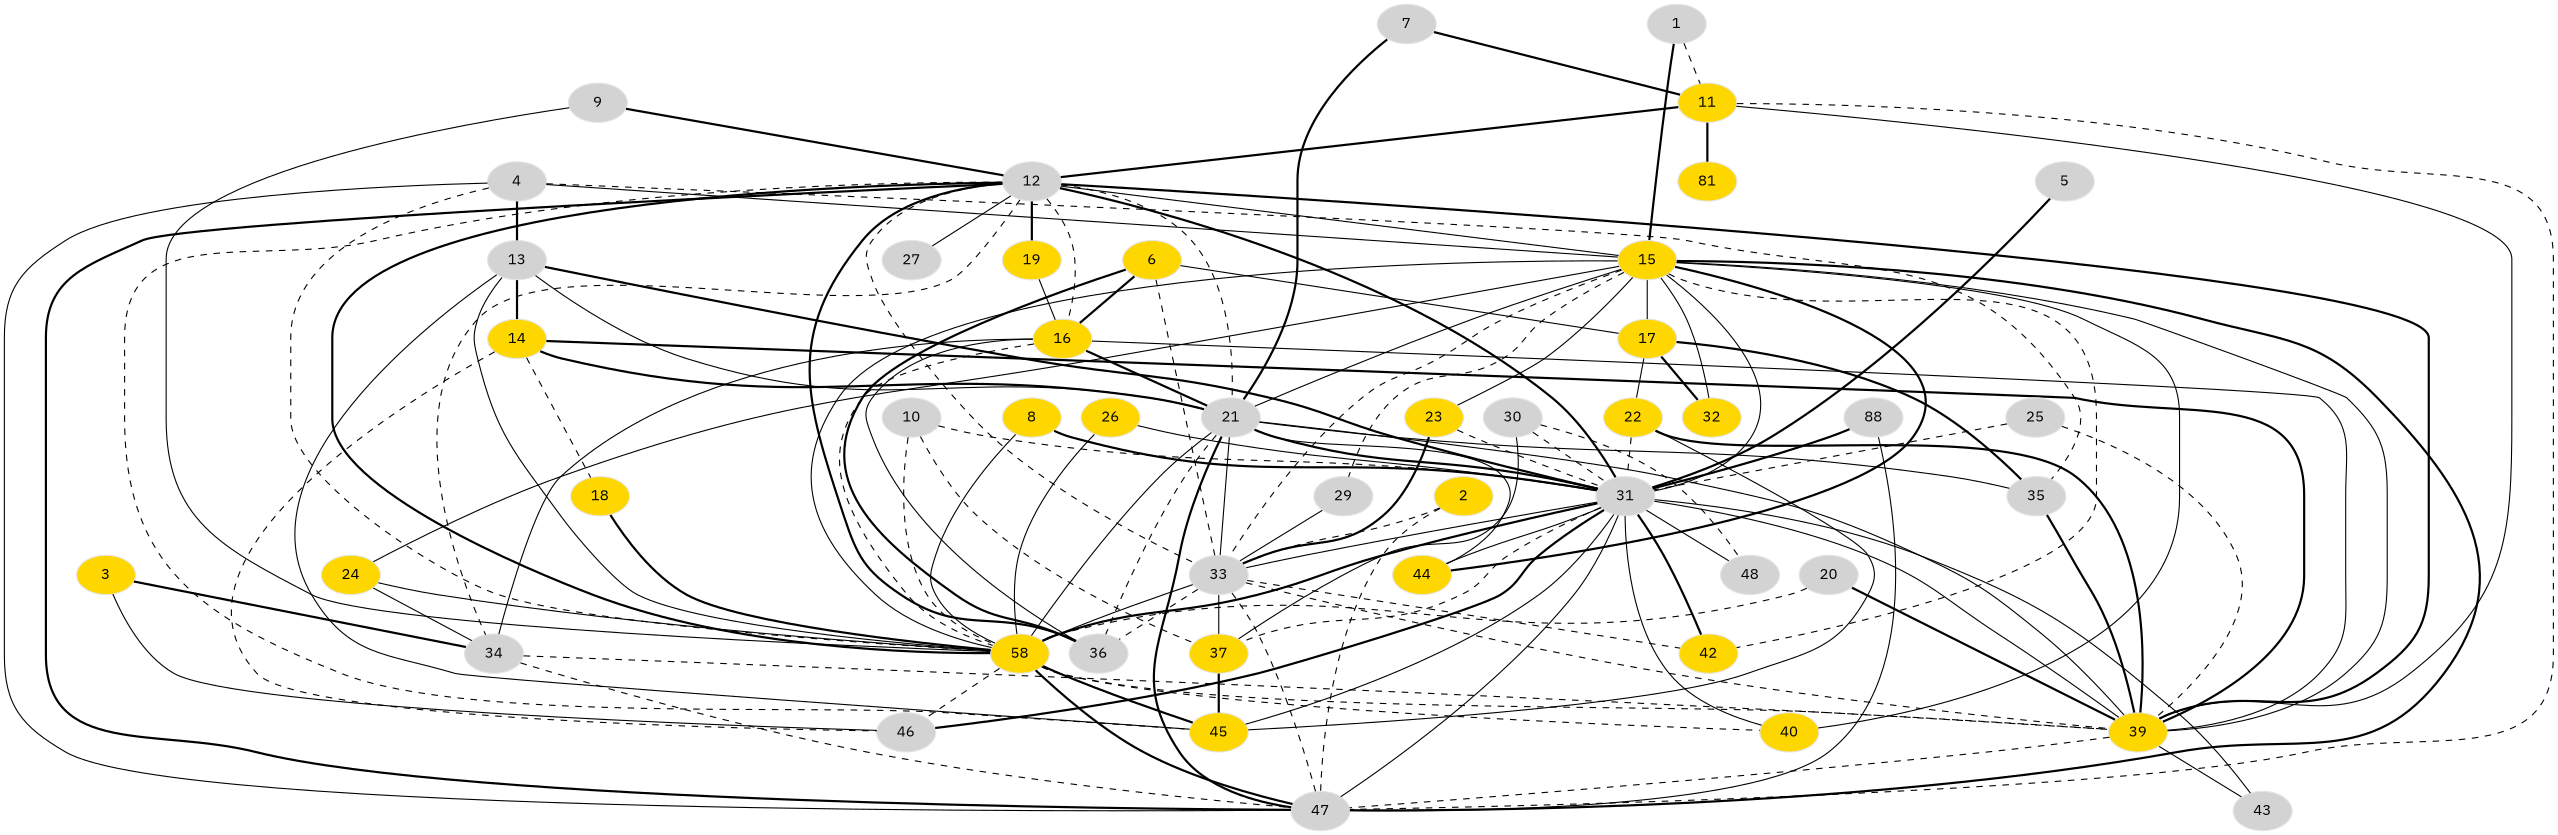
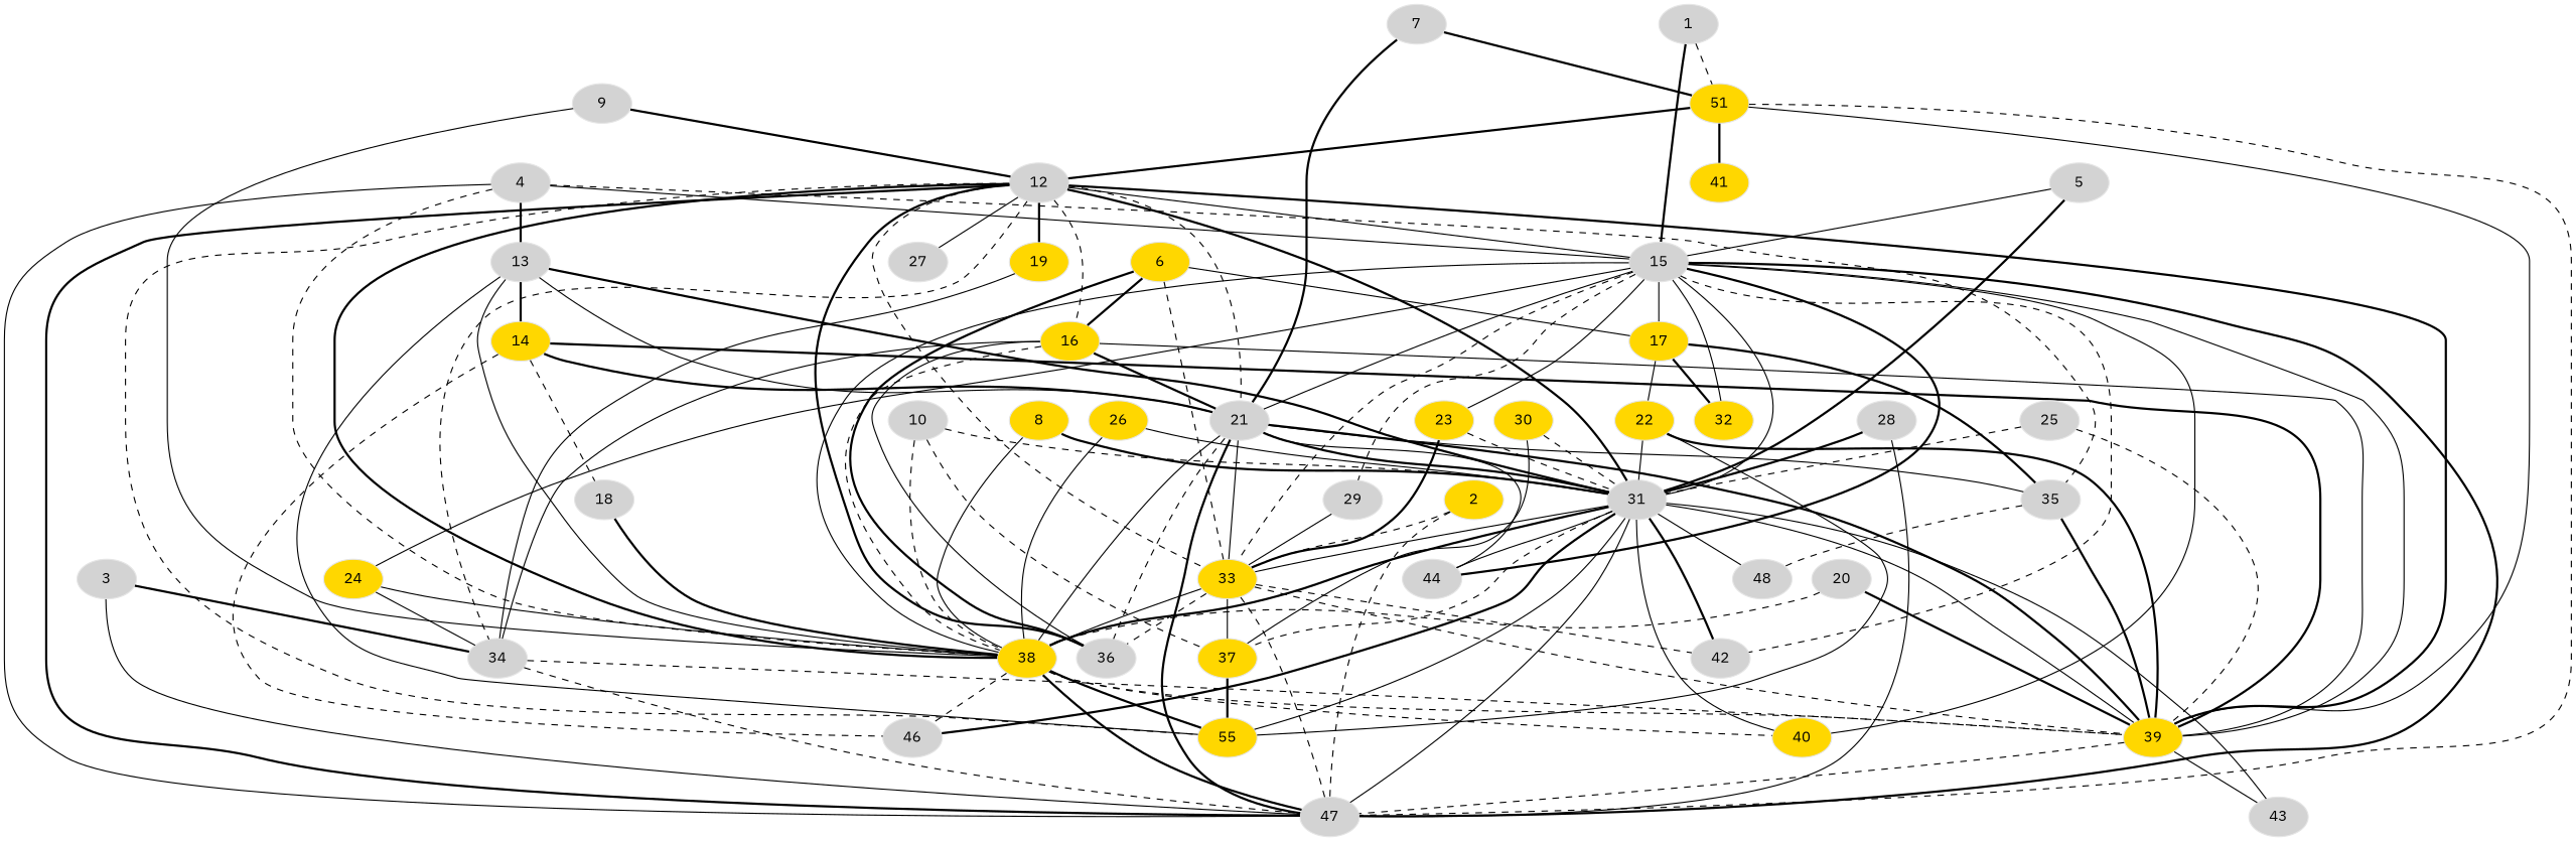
  graph {
    fontname="IBM Plex Sans"
    node [color=gray90 fillcolor=lightgrey fontname="IBM Plex Sans" style=filled]
    edge [fontname="IBM Plex Sans" style=solid weight=1.0]
-   11 [fillcolor=gold]
+   11 [fillcolor=gold label=51]
    1
-   15 [fillcolor=gold]
+   15
    47
    12
    39 [fillcolor=gold]
-   41 [fillcolor=gold label=81]
-   33
-   38 [fillcolor=gold label=58]
+   41 [fillcolor=gold]
+   33 [fillcolor=gold]
+   38 [fillcolor=gold]
    31
    17 [fillcolor=gold]
    21
    23 [fillcolor=gold]
    24 [fillcolor=gold]
    29
    32 [fillcolor=gold]
    40 [fillcolor=gold]
-   42 [fillcolor=gold]
-   44 [fillcolor=gold]
+   42
+   44
    2 [fillcolor=gold]
    37 [fillcolor=gold]
    36
-   3 [fillcolor=gold]
+   3
    34
    4
    13
    35
-   45 [fillcolor=gold]
+   45 [fillcolor=gold label=55]
    14 [fillcolor=gold]
    48
    46
    5
    43
    6 [fillcolor=gold]
    16 [fillcolor=gold]
    22 [fillcolor=gold]
    7
    8 [fillcolor=gold]
    9
    19 [fillcolor=gold]
    27
    10
-   18 [fillcolor=gold]
+   18
    20
    25
    26 [fillcolor=gold]
-   28 [label=88]
-   30
+   28
+   30 [fillcolor=gold]
    11 -- 47 [style=dashed]
    11 -- 12 [style=bold]
    11 -- 39
    11 -- 41 [style=bold]
    1 -- 11 [style=dashed]
    1 -- 15 [style=bold]
    15 -- 47 [style=bold]
    15 -- 39
    15 -- 33 [style=dashed weight=2.0]
    15 -- 38 [weight=2.0]
    15 -- 31 [weight=2.0]
    15 -- 17
    15 -- 21
    15 -- 23
    15 -- 24
    15 -- 29 [style=dashed]
    15 -- 32
    15 -- 40 [weight=2.0]
    15 -- 42 [style=dashed]
    15 -- 44 [style=bold]
    12 -- 15
    12 -- 47 [style=bold]
    12 -- 39 [style=bold weight=2.0]
    12 -- 33 [style=dashed]
    12 -- 38 [style=bold weight=2.0]
    12 -- 31 [style=bold weight=3.0]
    12 -- 21 [style=dashed]
    12 -- 36 [style=bold]
    12 -- 34 [style=dashed]
    12 -- 45 [style=dashed]
    12 -- 16 [style=dashed]
    12 -- 19 [style=bold]
    12 -- 27
    39 -- 47 [style=dashed]
    39 -- 43
    33 -- 47 [style=dashed weight=2.0]
    33 -- 39 [style=dashed]
    33 -- 38 [weight=2.0]
    33 -- 42 [style=dashed]
    33 -- 37
    33 -- 36 [style=dashed]
    38 -- 47 [style=bold weight=2.0]
    38 -- 39 [style=dashed weight=2.0]
    38 -- 40 [style=dashed]
    38 -- 45 [style=bold]
    38 -- 46 [style=dashed]
    31 -- 47 [weight=2.0]
    31 -- 39 [weight=2.0]
    31 -- 33 [weight=3.0]
    31 -- 38 [style=bold weight=4.0]
    31 -- 40
    31 -- 42 [style=bold]
    31 -- 44
    31 -- 37 [style=dashed]
    31 -- 45
    31 -- 48
    31 -- 46 [style=bold]
    31 -- 43 [weight=2.0]
    17 -- 32 [style=bold]
    17 -- 35 [style=bold]
    17 -- 22
    21 -- 47 [style=bold]
-   21 -- 39
+   21 -- 39 [style=bold]
    21 -- 33 [weight=2.0]
    21 -- 38 [weight=3.0]
    21 -- 31 [style=bold weight=3.0]
    21 -- 44
    21 -- 36 [style=dashed]
    21 -- 35 [weight=2.0]
    23 -- 33 [style=bold]
    23 -- 31 [style=dashed]
    24 -- 38
    24 -- 34
    29 -- 33
    2 -- 47 [style=dashed]
    2 -- 33 [style=dashed]
    37 -- 45 [style=bold]
-   3 -- 46
+   3 -- 47
    3 -- 34 [style=bold]
    34 -- 47 [style=dashed]
    34 -- 39 [style=dashed]
    4 -- 15
    4 -- 47
    4 -- 38 [style=dashed]
    4 -- 13 [style=bold]
    4 -- 35 [style=dashed]
    13 -- 38
    13 -- 31 [style=bold]
    13 -- 21
    13 -- 45
    13 -- 14 [style=bold]
    35 -- 39 [style=bold weight=2.0]
-   30 -- 48 [style=dashed]
+   35 -- 48 [style=dashed]
    14 -- 39 [style=bold]
    14 -- 21 [style=bold]
    14 -- 46 [style=dashed]
    14 -- 18 [style=dashed]
+   5 -- 15
    5 -- 31 [style=bold]
    6 -- 33 [style=dashed]
    6 -- 17
    6 -- 36 [style=bold]
    6 -- 16 [style=bold]
    16 -- 39
    16 -- 38 [style=dashed]
    16 -- 21 [style=bold]
    16 -- 36
    16 -- 34
    22 -- 39 [style=bold]
-   22 -- 31 [style=dashed]
+   22 -- 31
    22 -- 45
    7 -- 11 [style=bold]
    7 -- 21 [style=bold]
    8 -- 38
    8 -- 31 [style=bold]
    9 -- 12 [style=bold]
    9 -- 38
-   19 -- 16
+   19 -- 34
    10 -- 38 [style=dashed]
    10 -- 31 [style=dashed]
    10 -- 37 [style=dashed]
    18 -- 38 [style=bold]
    20 -- 39 [style=bold]
    20 -- 38 [style=dashed]
    25 -- 39 [style=dashed]
    25 -- 31 [style=dashed]
    26 -- 38
    26 -- 31
    28 -- 47
    28 -- 31 [style=bold]
    30 -- 31 [style=dashed]
    30 -- 37
  }
